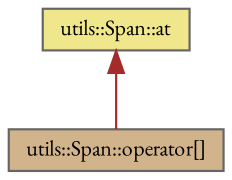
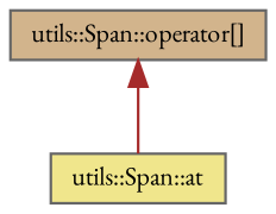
  digraph {
    rankdir=TB
    fontname="EB Garamond"
    node [fontname="EB Garamond" fontsize=10 shape=box style=filled]
    n1 [color=gray40 fillcolor=khaki fontcolor=black height=0.2 label="utils::Span::at" width=0.4]
    n2 [color=grey40 fillcolor=tan height=0.2 label="utils::Span::operator[]" width=0.4]
-   n1 -> n2 [color=brown dir=back fontname="EB Garamond" fontsize=10 labelfontname=Helvetica labelfontsize=10 style=solid]
+   n2 -> n1 [color=brown dir=back fontname="EB Garamond" fontsize=10 labelfontname=Helvetica labelfontsize=10 style=solid]
  }
